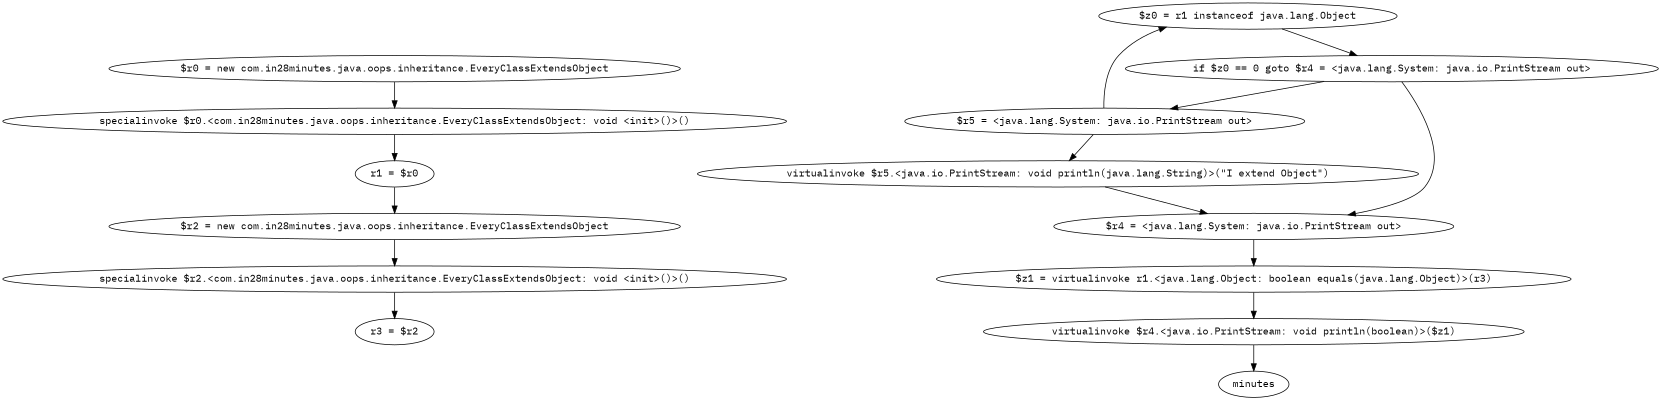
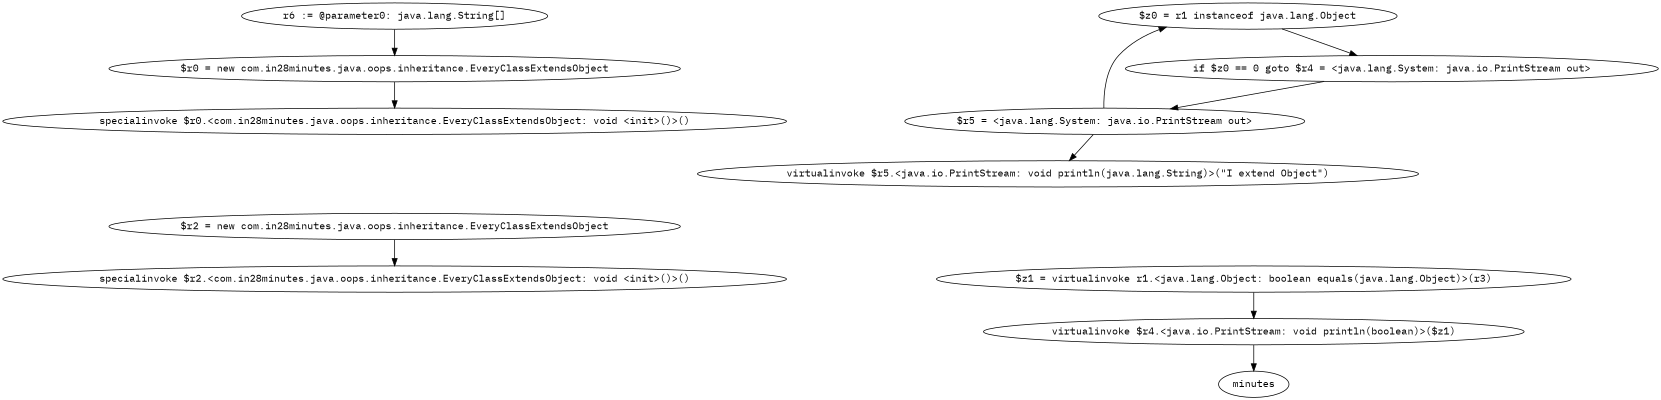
  digraph {
    fontname="IBM Plex Mono"
    node [fontname="IBM Plex Mono"]
    edge [fontname="IBM Plex Mono"]
+   "r6 := @parameter0: java.lang.String[]"
    "$r0 = new com.in28minutes.java.oops.inheritance.EveryClassExtendsObject"
    "specialinvoke $r0.<com.in28minutes.java.oops.inheritance.EveryClassExtendsObject: void <init>()>()"
-   "r1 = $r0"
    "$r2 = new com.in28minutes.java.oops.inheritance.EveryClassExtendsObject"
    "specialinvoke $r2.<com.in28minutes.java.oops.inheritance.EveryClassExtendsObject: void <init>()>()"
-   "r3 = $r2"
    "$z0 = r1 instanceof java.lang.Object"
    "if $z0 == 0 goto $r4 = <java.lang.System: java.io.PrintStream out>"
    "$r5 = <java.lang.System: java.io.PrintStream out>"
-   "$r4 = <java.lang.System: java.io.PrintStream out>"
    "virtualinvoke $r5.<java.io.PrintStream: void println(java.lang.String)>(\"I extend Object\")"
    "$z1 = virtualinvoke r1.<java.lang.Object: boolean equals(java.lang.Object)>(r3)"
    "virtualinvoke $r4.<java.io.PrintStream: void println(boolean)>($z1)"
    n15 [label=minutes]
+   "r6 := @parameter0: java.lang.String[]" -> "$r0 = new com.in28minutes.java.oops.inheritance.EveryClassExtendsObject"
    "$r0 = new com.in28minutes.java.oops.inheritance.EveryClassExtendsObject" -> "specialinvoke $r0.<com.in28minutes.java.oops.inheritance.EveryClassExtendsObject: void <init>()>()"
-   "specialinvoke $r0.<com.in28minutes.java.oops.inheritance.EveryClassExtendsObject: void <init>()>()" -> "r1 = $r0"
-   "r1 = $r0" -> "$r2 = new com.in28minutes.java.oops.inheritance.EveryClassExtendsObject"
    "$r2 = new com.in28minutes.java.oops.inheritance.EveryClassExtendsObject" -> "specialinvoke $r2.<com.in28minutes.java.oops.inheritance.EveryClassExtendsObject: void <init>()>()"
-   "specialinvoke $r2.<com.in28minutes.java.oops.inheritance.EveryClassExtendsObject: void <init>()>()" -> "r3 = $r2"
    "$z0 = r1 instanceof java.lang.Object" -> "if $z0 == 0 goto $r4 = <java.lang.System: java.io.PrintStream out>"
    "if $z0 == 0 goto $r4 = <java.lang.System: java.io.PrintStream out>" -> "$r5 = <java.lang.System: java.io.PrintStream out>"
-   "if $z0 == 0 goto $r4 = <java.lang.System: java.io.PrintStream out>" -> "$r4 = <java.lang.System: java.io.PrintStream out>"
    "$r5 = <java.lang.System: java.io.PrintStream out>" -> "$z0 = r1 instanceof java.lang.Object"
    "$r5 = <java.lang.System: java.io.PrintStream out>" -> "virtualinvoke $r5.<java.io.PrintStream: void println(java.lang.String)>(\"I extend Object\")"
-   "$r4 = <java.lang.System: java.io.PrintStream out>" -> "$z1 = virtualinvoke r1.<java.lang.Object: boolean equals(java.lang.Object)>(r3)"
-   "virtualinvoke $r5.<java.io.PrintStream: void println(java.lang.String)>(\"I extend Object\")" -> "$r4 = <java.lang.System: java.io.PrintStream out>"
    "$z1 = virtualinvoke r1.<java.lang.Object: boolean equals(java.lang.Object)>(r3)" -> "virtualinvoke $r4.<java.io.PrintStream: void println(boolean)>($z1)"
    "virtualinvoke $r4.<java.io.PrintStream: void println(boolean)>($z1)" -> n15
  }
